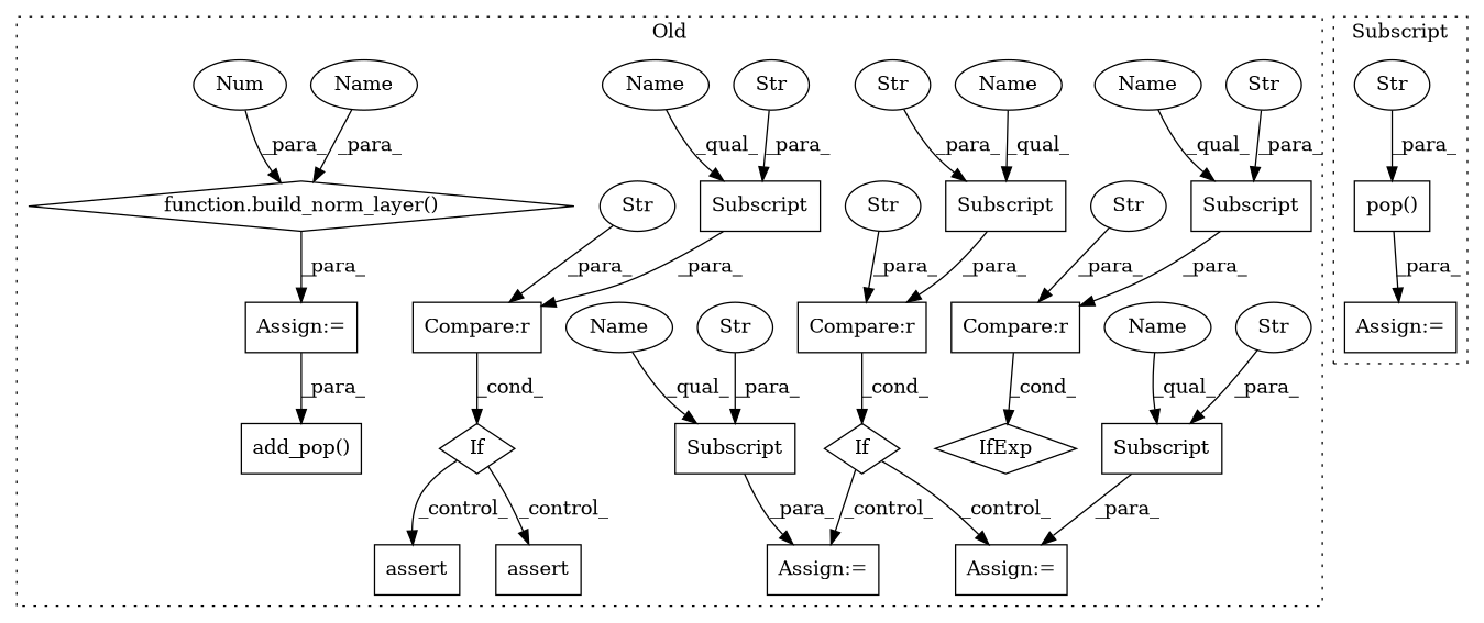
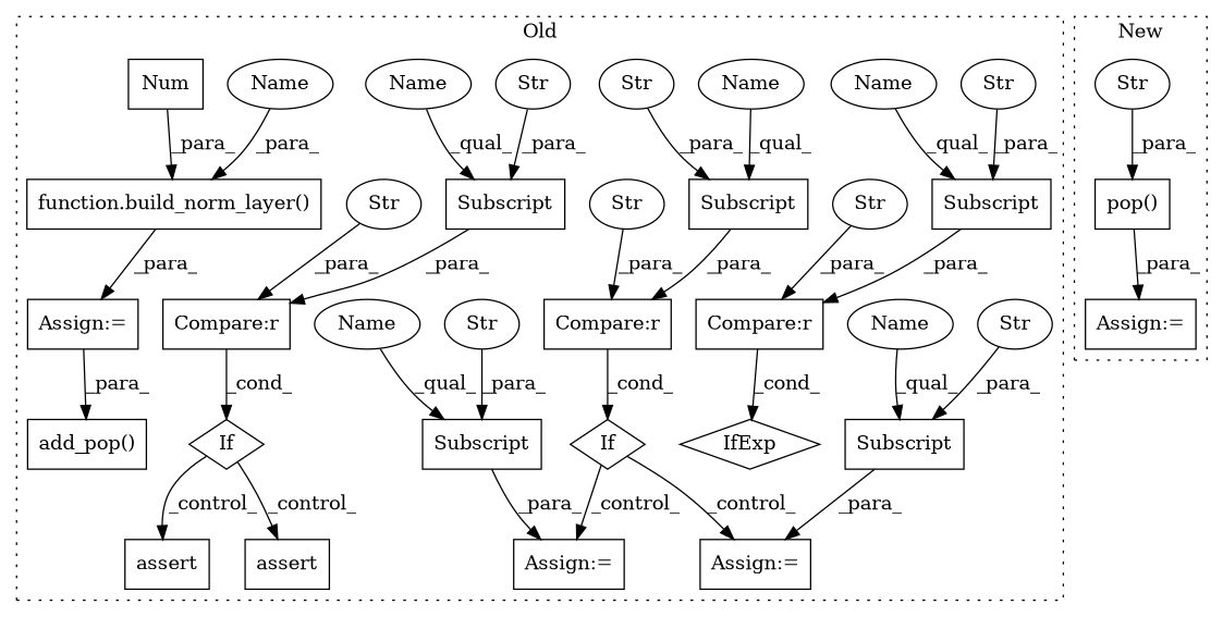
  digraph {
    node [a=66 l=9 s=8494 shape=box]
    n1 [a=96 l="3,14" label=If s="8491,8519" shape=diamond]
    n2 [a=40 l=25 label="Compare:r"]
    n3 [a=68 l=3 label="Assign:=" s=8545]
    n4 [a=63 l="20,0" label=Subscript s="8548,0"]
    n5 [a=63 l="17,0" label=Subscript s="8990,0"]
    n6 [l=6 label=Str s=9000 shape=ellipse]
    n7 [a=63 l="17,0" label=Subscript s="8494,0"]
    n8 [label=Str s=8558 shape=ellipse]
    n9 [l=4 label=Str s=8515 shape=ellipse]
    n10 [l=6 label=Str s=8504 shape=ellipse]
    n11 [a=63 l="17,0" label=Subscript s="8300,0"]
    n12 [a=40 l=25 label="Compare:r" s=8300]
    n13 [a=96 l="3,14" label=If s="8297,8325" shape=diamond]
    n14 [l=6 label=Str s=8310 shape=ellipse]
    n15 [a=63 l="22,0" label=Subscript s="8598,0"]
    n16 [l=11 label=Str s=8608 shape=ellipse]
    n17 [a=40 l=25 label="Compare:r" s=8990]
    n18 [l=4 label=Str s=9011 shape=ellipse]
    n19 [l=4 label=Str s=8321 shape=ellipse]
    n20 [a=51 l="4,6" label=IfExp s="8986,9015" shape=diamond]
    n21 [a=65 l=7 label=assert s=8339]
-   n22 [a=75 l="17,1" label="function.build_norm_layer()" s="8919,8949" shape=diamond]
+   n22 [a=75 l="17,1" label="function.build_norm_layer()" s="8919,8949"]
    n23 [a=65 l=7 label=assert s=8398]
-   n24 [a=76 l=2 label=Num s=8947 shape=ellipse]
+   n24 [a=76 l=2 label=Num s=8947]
    n25 [a=68 l=3 label="Assign:=" s=8595]
    n26 [a=68 l=3 label="Assign:=" s=8916]
    n27 [a=75 l="16,1" label="add_pop()" s="9035,9081"]
    n28 [a=87 label=Name shape=ellipse]
    n29 [a=87 label=Name s=8300 shape=ellipse]
    n30 [a=87 label=Name s=8936 shape=ellipse]
    n31 [a=87 label=Name s=8990 shape=ellipse]
    n32 [a=87 label=Name s=8598 shape=ellipse]
    n33 [a=87 label=Name s=8548 shape=ellipse]
    n34 [a=75 l="14,1" label="pop()" s="8646,8666"]
    n35 [a=68 l=3 label="Assign:=" s=8643]
    n36 [l=6 label=Str s=8660 shape=ellipse]
    subgraph cluster_1 {
      label=Old
      style=dotted
      n1
      n2
      n3
      n4
      n5
      n6
      n7
      n8
      n9
      n10
      n11
      n12
      n13
      n14
      n15
      n16
      n17
      n18
      n19
      n20
      n21
      n22
      n23
      n24
      n25
      n26
      n27
      n28
      n29
      n30
      n31
      n32
      n33
    }
    subgraph cluster_2 {
-     label=Subscript
+     label=New
      style=dotted
      n34
      n35
      n36
    }
    n1 -> n3 [label=_control_]
    n1 -> n25 [label=_control_]
    n2 -> n1 [label=_cond_]
    n4 -> n3 [label=_para_]
    n5 -> n17 [label=_para_]
    n6 -> n5 [label=_para_]
    n7 -> n2 [label=_para_]
    n8 -> n4 [label=_para_]
    n9 -> n2 [label=_para_]
    n10 -> n7 [label=_para_]
    n11 -> n12 [label=_para_]
    n12 -> n13 [label=_cond_]
    n13 -> n21 [label=_control_]
    n13 -> n23 [label=_control_]
    n14 -> n11 [label=_para_]
    n15 -> n25 [label=_para_]
    n16 -> n15 [label=_para_]
    n17 -> n20 [label=_cond_]
    n18 -> n17 [label=_para_]
    n19 -> n12 [label=_para_]
    n22 -> n26 [label=_para_]
    n24 -> n22 [label=_para_]
    n26 -> n27 [label=_para_]
    n28 -> n7 [label=_qual_]
    n29 -> n11 [label=_qual_]
    n30 -> n22 [label=_para_]
    n31 -> n5 [label=_qual_]
    n32 -> n15 [label=_qual_]
    n33 -> n4 [label=_qual_]
    n34 -> n35 [label=_para_]
    n36 -> n34 [label=_para_]
  }
